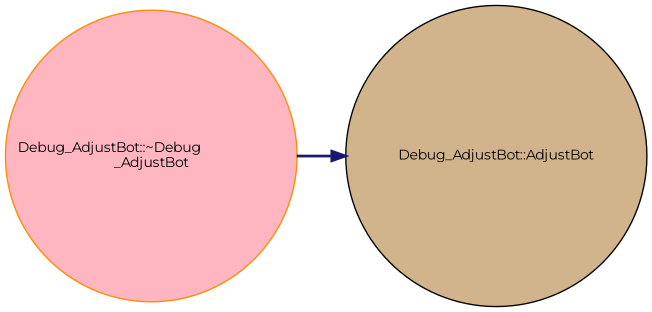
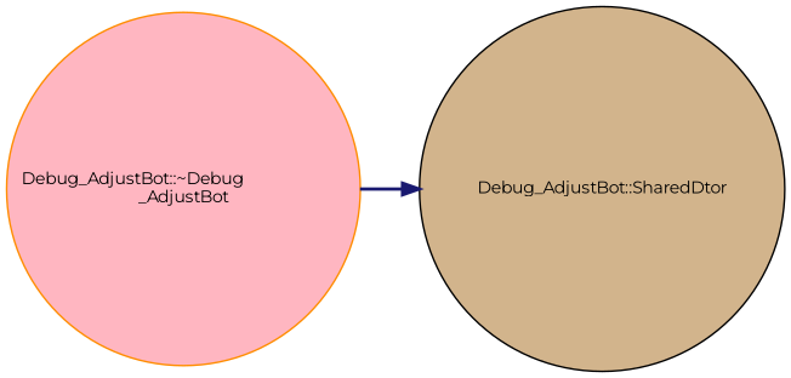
  digraph {
    rankdir=LR
    fontname=Montserrat
    node [fontname=Montserrat fontsize=10 shape=circle style=filled]
    n1 [color=darkorange fillcolor=lightpink fontcolor=black height=0.2 label="Debug_AdjustBot::~Debug\l_AdjustBot" width=0.4]
-   n2 [color=black fillcolor=tan height=0.2 label="Debug_AdjustBot::AdjustBot" width=0.4]
+   n2 [color=black fillcolor=tan height=0.2 label="Debug_AdjustBot::SharedDtor" width=0.4]
    n1 -> n2 [color=midnightblue fontname=Montserrat fontsize=10 labelfontname=Helvetica labelfontsize=10 style=bold arrowhead=normal]
  }
